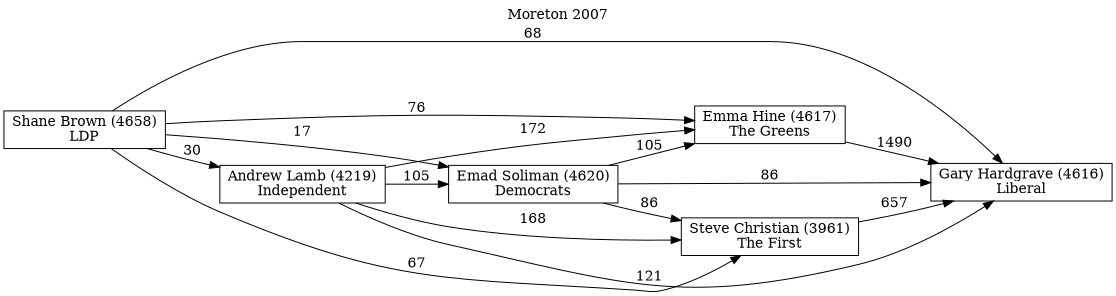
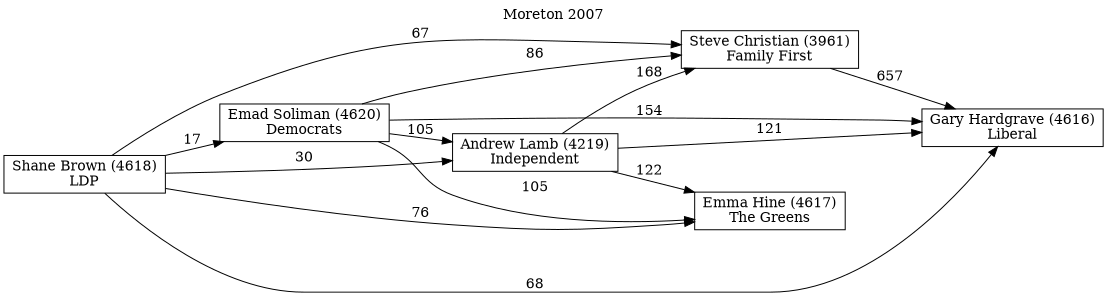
  digraph {
    label="Moreton 2007"
    labelloc=t
    mclimit=10
    rankdir=LR
    node [shape=box]
    n1 [label="Gary Hardgrave (4616)\nLiberal"]
    n2 [label="Emma Hine (4617)\nThe Greens"]
-   n3 [label="Steve Christian (3961)\nThe First"]
+   n3 [label="Steve Christian (3961)\nFamily First"]
    n4 [label="Emad Soliman (4620)\nDemocrats"]
    n5 [label="Andrew Lamb (4219)\nIndependent"]
-   n6 [label="Shane Brown (4658)\nLDP"]
-   n2 -> n1 [label=1490]
+   n6 [label="Shane Brown (4618)\nLDP"]
    n3 -> n1 [label=657]
-   n4 -> n1 [label=86]
+   n4 -> n1 [label=154]
    n4 -> n2 [label=105]
    n4 -> n3 [label=86]
    n5 -> n1 [label=121]
-   n5 -> n2 [label=172]
+   n5 -> n2 [label=122]
    n5 -> n3 [label=168]
-   n5 -> n4 [label=105]
+   n4 -> n5 [label=105]
    n6 -> n1 [label=68]
    n6 -> n2 [label=76]
    n6 -> n3 [label=67]
    n6 -> n4 [label=17]
    n6 -> n5 [label=30]
  }
